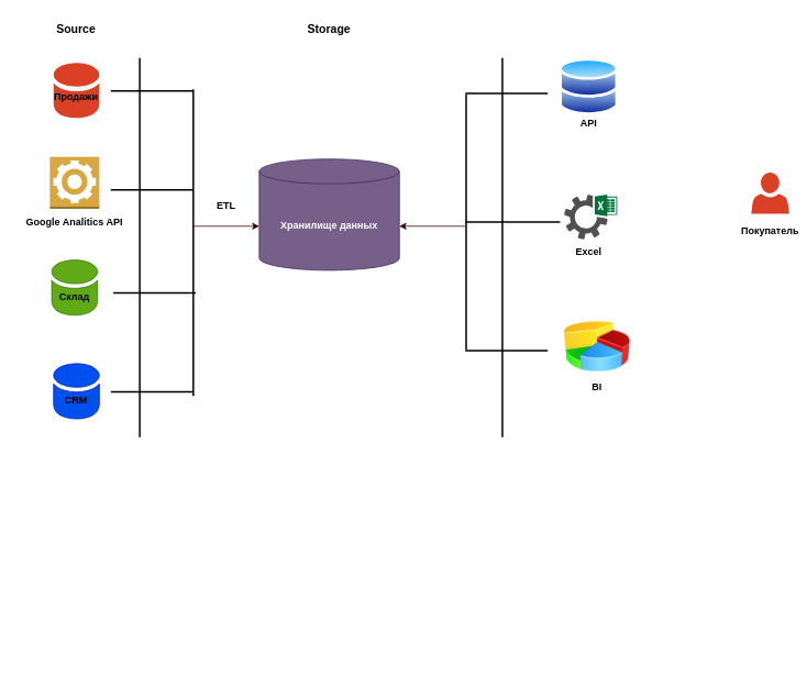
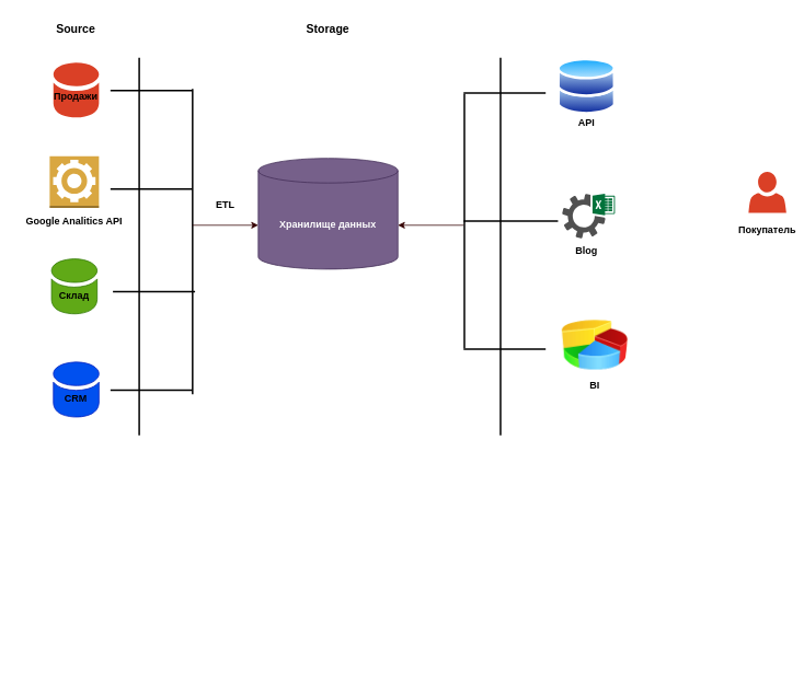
  <mxCell id="0" />
  <mxCell id="1" parent="0" />
  <mxCell id="2" value="Blog&lt;div&gt;Keywords&lt;/div&gt;&lt;div&gt;Social Media&lt;/div&gt;" style="text;html=1;strokeColor=none;fillColor=none;align=center;verticalAlign=middle;whiteSpace=wrap;rounded=0;shadow=0;fontSize=14;fontColor=#FFFFFF;" parent="1" vertex="1"><mxGeometry x="270" y="735" width="280" height="90" as="geometry" /></mxCell>
  <mxCell id="3" value="" style="line;strokeWidth=2;html=1;rounded=0;shadow=0;fontSize=27;align=center;fillColor=none;strokeColor=#FFFFFF;" parent="1" vertex="1"><mxGeometry x="290" y="495" width="240" height="10" as="geometry" /></mxCell>
  <mxCell id="4" value="" style="line;strokeWidth=2;html=1;rounded=0;shadow=0;fontSize=27;align=center;fillColor=none;strokeColor=#FFFFFF;" parent="1" vertex="1"><mxGeometry x="290" y="715" width="240" height="10" as="geometry" /></mxCell>
  <mxCell id="5" value="&lt;b&gt;Хранилище данных&lt;/b&gt;" style="shape=cylinder3;whiteSpace=wrap;html=1;boundedLbl=1;backgroundOutline=1;size=15;strokeColor=#432D57;fillColor=#76608a;fontColor=#ffffff;" vertex="1" parent="1"><mxGeometry x="314" y="192.5" width="170" height="135" as="geometry" /></mxCell>
  <mxCell id="6" value="" style="line;strokeWidth=2;direction=south;html=1;" vertex="1" parent="1"><mxGeometry x="164" y="70" width="10" height="460" as="geometry" /></mxCell>
  <mxCell id="7" value="" style="line;strokeWidth=2;direction=south;html=1;" vertex="1" parent="1"><mxGeometry x="560" y="114" width="10" height="310" as="geometry" /></mxCell>
  <mxCell id="8" value="" style="line;strokeWidth=2;html=1;" vertex="1" parent="1"><mxGeometry x="134" y="470" width="100" height="10" as="geometry" /></mxCell>
  <mxCell id="9" value="" style="line;strokeWidth=2;html=1;" vertex="1" parent="1"><mxGeometry x="137" y="350" width="100" height="10" as="geometry" /></mxCell>
  <mxCell id="10" value="" style="line;strokeWidth=2;html=1;" vertex="1" parent="1"><mxGeometry x="134" y="220" width="100" height="20" as="geometry" /></mxCell>
  <mxCell id="11" value="" style="line;strokeWidth=2;html=1;" vertex="1" parent="1"><mxGeometry x="134" y="105" width="100" height="10" as="geometry" /></mxCell>
  <mxCell id="12" value="" style="line;strokeWidth=2;direction=south;html=1;" vertex="1" parent="1"><mxGeometry x="231" y="108" width="6" height="372" as="geometry" /></mxCell>
  <mxCell id="13" value="" style="image;html=1;image=img/lib/clip_art/finance/Pie_Chart_128x128.png" vertex="1" parent="1"><mxGeometry x="684" y="380" width="80" height="80" as="geometry" /></mxCell>
  <mxCell id="14" value="" style="line;strokeWidth=2;html=1;" vertex="1" parent="1"><mxGeometry x="564" y="108" width="100" height="10" as="geometry" /></mxCell>
  <mxCell id="15" value="" style="line;strokeWidth=2;html=1;" vertex="1" parent="1"><mxGeometry x="564" y="420" width="100" height="10" as="geometry" /></mxCell>
  <mxCell id="16" value="" style="line;strokeWidth=2;direction=south;html=1;" vertex="1" parent="1"><mxGeometry x="604" y="70" width="10" height="460" as="geometry" /></mxCell>
  <mxCell id="17" value="&lt;b&gt;Google Analitics API&lt;/b&gt;" style="text;html=1;strokeColor=none;fillColor=none;align=center;verticalAlign=middle;whiteSpace=wrap;rounded=0;" vertex="1" parent="1"><mxGeometry x="20" y="259" width="140" height="20" as="geometry" /></mxCell>
  <mxCell id="18" value="" style="line;strokeWidth=2;html=1;" vertex="1" parent="1"><mxGeometry x="564" y="264" width="115" height="10" as="geometry" /></mxCell>
  <mxCell id="19" value="" style="endArrow=classic;html=1;strokeColor=#330000;" edge="1" parent="1"><mxGeometry relative="1" as="geometry"><mxPoint x="234" y="274" as="sourcePoint" /><mxPoint x="314" y="274" as="targetPoint" /></mxGeometry></mxCell>
  <mxCell id="20" style="edgeStyle=elbowEdgeStyle;rounded=1;orthogonalLoop=1;jettySize=auto;html=1;exitX=0.75;exitY=0.5;exitDx=0;exitDy=0;exitPerimeter=0;" edge="1" parent="1" source="10" target="10"><mxGeometry relative="1" as="geometry" /></mxCell>
  <mxCell id="21" value="&lt;b&gt;Покупатель&lt;/b&gt;" style="text;html=1;strokeColor=none;fillColor=none;align=center;verticalAlign=middle;whiteSpace=wrap;rounded=0;" vertex="1" parent="1"><mxGeometry x="914" y="270" width="40" height="20" as="geometry" /></mxCell>
  <mxCell id="22" value="&lt;b&gt;ETL&lt;/b&gt;" style="text;html=1;strokeColor=none;fillColor=none;align=center;verticalAlign=middle;whiteSpace=wrap;rounded=0;" vertex="1" parent="1"><mxGeometry x="254" y="239" width="40" height="20" as="geometry" /></mxCell>
  <mxCell id="23" value="" style="endArrow=classic;html=1;strokeColor=#330000;" edge="1" parent="1"><mxGeometry relative="1" as="geometry"><mxPoint x="564" y="274" as="sourcePoint" /><mxPoint x="484" y="274" as="targetPoint" /></mxGeometry></mxCell>
  <mxCell id="24" value="" style="outlineConnect=0;dashed=0;verticalLabelPosition=bottom;verticalAlign=top;align=center;html=1;shape=mxgraph.aws3.worker;fillColor=#D9A741;gradientColor=none;" vertex="1" parent="1"><mxGeometry x="60" y="190" width="60" height="63" as="geometry" /></mxCell>
  <mxCell id="25" value="" style="aspect=fixed;perimeter=ellipsePerimeter;html=1;align=center;shadow=0;dashed=0;spacingTop=3;image;image=img/lib/active_directory/databases.svg;" vertex="1" parent="1"><mxGeometry x="678.29" y="70" width="71.43" height="70" as="geometry" /></mxCell>
  <mxCell id="26" value="&lt;b&gt;API&lt;/b&gt;" style="text;html=1;strokeColor=none;fillColor=none;align=center;verticalAlign=middle;whiteSpace=wrap;rounded=0;" vertex="1" parent="1"><mxGeometry x="694" y="140" width="40" height="20" as="geometry" /></mxCell>
  <mxCell id="27" value="" style="pointerEvents=1;shadow=0;dashed=0;html=1;strokeColor=none;fillColor=#505050;labelPosition=center;verticalLabelPosition=bottom;verticalAlign=top;outlineConnect=0;align=center;shape=mxgraph.office.sites.excel_services;" vertex="1" parent="1"><mxGeometry x="684" y="235.5" width="64.28" height="54.5" as="geometry" /></mxCell>
- <mxCell id="28" value="&lt;b&gt;Excel&lt;/b&gt;" style="text;html=1;strokeColor=none;fillColor=none;align=center;verticalAlign=middle;whiteSpace=wrap;rounded=0;" vertex="1" parent="1"><mxGeometry x="694" y="295" width="40" height="20" as="geometry" /></mxCell>
+ <mxCell id="28" value="&lt;b&gt;Blog&lt;/b&gt;" style="text;html=1;strokeColor=none;fillColor=none;align=center;verticalAlign=middle;whiteSpace=wrap;rounded=0;" vertex="1" parent="1"><mxGeometry x="694" y="295" width="40" height="20" as="geometry" /></mxCell>
  <mxCell id="29" value="" style="pointerEvents=1;shadow=0;dashed=0;html=1;strokeColor=none;labelPosition=center;verticalLabelPosition=bottom;verticalAlign=top;outlineConnect=0;align=center;shape=mxgraph.office.users.user;fillColor=#DA4026;" vertex="1" parent="1"><mxGeometry x="911" y="209" width="46" height="50" as="geometry" /></mxCell>
  <mxCell id="30" value="" style="shadow=0;dashed=0;html=1;strokeColor=none;labelPosition=center;verticalLabelPosition=bottom;verticalAlign=top;outlineConnect=0;align=center;shape=mxgraph.office.databases.database_mini_1;fillColor=#DA4026;" vertex="1" parent="1"><mxGeometry x="64.5" y="75.75" width="55.5" height="68.5" as="geometry" /></mxCell>
  <mxCell id="31" value="&lt;b&gt;Продажи&lt;/b&gt;" style="shadow=0;dashed=0;html=1;strokeColor=#2D7600;labelPosition=center;verticalLabelPosition=bottom;verticalAlign=top;outlineConnect=0;align=center;shape=mxgraph.office.databases.database_mini_1;fillColor=#60a917;fontColor=#ffffff;" vertex="1" parent="1"><mxGeometry x="62.25" y="315" width="55.5" height="68.5" as="geometry" /></mxCell>
  <mxCell id="32" value="&lt;b&gt;Продажи&lt;/b&gt;" style="shadow=0;dashed=0;html=1;strokeColor=#001DBC;labelPosition=center;verticalLabelPosition=bottom;verticalAlign=top;outlineConnect=0;align=center;shape=mxgraph.office.databases.database_mini_1;fillColor=#0050ef;fontColor=#ffffff;" vertex="1" parent="1"><mxGeometry x="64.5" y="440.75" width="55.5" height="68.5" as="geometry" /></mxCell>
  <mxCell id="33" value="&lt;b&gt;Склад&lt;/b&gt;" style="text;html=1;strokeColor=none;fillColor=none;align=center;verticalAlign=middle;whiteSpace=wrap;rounded=0;" vertex="1" parent="1"><mxGeometry x="70" y="350" width="40" height="20" as="geometry" /></mxCell>
  <mxCell id="34" value="&lt;b&gt;Продажи&lt;/b&gt;" style="text;html=1;strokeColor=none;fillColor=none;align=center;verticalAlign=middle;whiteSpace=wrap;rounded=0;" vertex="1" parent="1"><mxGeometry x="72.25" y="108" width="40" height="20" as="geometry" /></mxCell>
  <mxCell id="35" value="&lt;b&gt;CRM&lt;/b&gt;" style="text;html=1;strokeColor=none;fillColor=none;align=center;verticalAlign=middle;whiteSpace=wrap;rounded=0;" vertex="1" parent="1"><mxGeometry x="72.25" y="475" width="40" height="20" as="geometry" /></mxCell>
  <mxCell id="36" value="&lt;b&gt;BI&lt;/b&gt;" style="text;html=1;strokeColor=none;fillColor=none;align=center;verticalAlign=middle;whiteSpace=wrap;rounded=0;" vertex="1" parent="1"><mxGeometry x="704" y="460" width="40" height="20" as="geometry" /></mxCell>
  <mxCell id="37" value="&lt;b&gt;&lt;font style=&quot;font-size: 14px&quot;&gt;Source&lt;/font&gt;&lt;/b&gt;" style="text;html=1;strokeColor=none;fillColor=none;align=center;verticalAlign=middle;whiteSpace=wrap;rounded=0;" vertex="1" parent="1"><mxGeometry x="66.38" y="20" width="51.75" height="30" as="geometry" /></mxCell>
  <mxCell id="38" value="&lt;b&gt;&lt;font style=&quot;font-size: 14px&quot;&gt;Storage&lt;/font&gt;&lt;/b&gt;" style="text;html=1;strokeColor=none;fillColor=none;align=center;verticalAlign=middle;whiteSpace=wrap;rounded=0;" vertex="1" parent="1"><mxGeometry x="373.13" y="20" width="51.75" height="30" as="geometry" /></mxCell>
